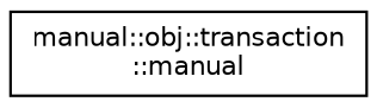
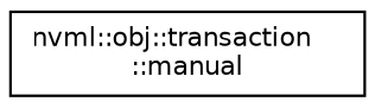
  digraph {
    rankdir=LR
-   n1 [color=black fillcolor=white fontname=Helvetica fontsize=10 height=0.2 label="manual::obj::transaction\l::manual" shape=record style=filled width=0.4]
+   n1 [color=black fillcolor=white fontname=Helvetica fontsize=10 height=0.2 label="nvml::obj::transaction\l::manual" shape=record style=filled width=0.4]
  }
